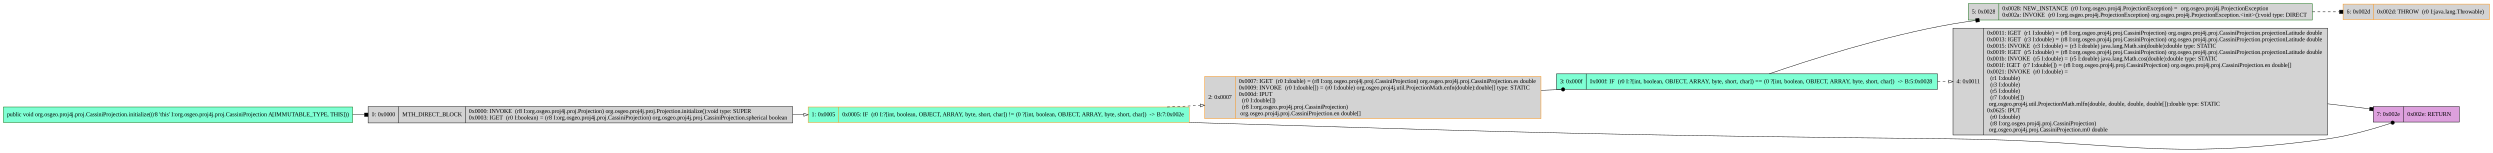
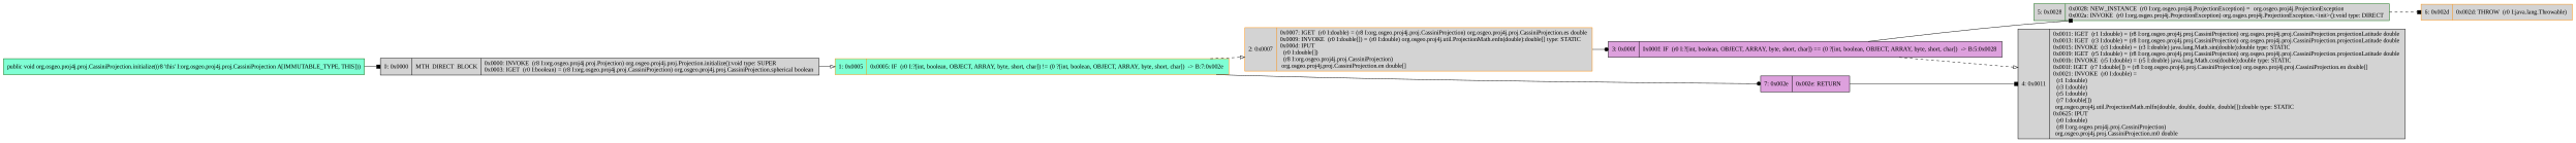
  digraph {
    fontname="Liberation Serif"
    rankdir=LR
    node [color=black fillcolor=lightgrey fontname="Liberation Serif" shape=record style=filled]
    edge [arrowhead=box fontname="Liberation Serif"]
    n1 [label="{0\:\ 0x0000|MTH_DIRECT_BLOCK\l|0x0000: INVOKE  (r8 I:org.osgeo.proj4j.proj.Projection) org.osgeo.proj4j.proj.Projection.initialize():void type: SUPER \l0x0003: IGET  (r0 I:boolean) = (r8 I:org.osgeo.proj4j.proj.CassiniProjection) org.osgeo.proj4j.proj.CassiniProjection.spherical boolean \l}"]
    n2 [color=darkorange fillcolor=aquamarine label="{1\:\ 0x0005|0x0005: IF  (r0 I:?[int, boolean, OBJECT, ARRAY, byte, short, char]) != (0 ?[int, boolean, OBJECT, ARRAY, byte, short, char])  \-\> B:7:0x002e \l}"]
    n3 [color=darkorange label="{2\:\ 0x0007|0x0007: IGET  (r0 I:double) = (r8 I:org.osgeo.proj4j.proj.CassiniProjection) org.osgeo.proj4j.proj.CassiniProjection.es double \l0x0009: INVOKE  (r0 I:double[]) = (r0 I:double) org.osgeo.proj4j.util.ProjectionMath.enfn(double):double[] type: STATIC \l0x000d: IPUT  \l  (r0 I:double[])\l  (r8 I:org.osgeo.proj4j.proj.CassiniProjection)\l org.osgeo.proj4j.proj.CassiniProjection.en double[] \l}"]
    n4 [fillcolor=plum label="{7\:\ 0x002e|0x002e: RETURN   \l}"]
-   n5 [fillcolor=aquamarine label="{3\:\ 0x000f|0x000f: IF  (r0 I:?[int, boolean, OBJECT, ARRAY, byte, short, char]) == (0 ?[int, boolean, OBJECT, ARRAY, byte, short, char])  \-\> B:5:0x0028 \l}"]
+   n5 [fillcolor=plum label="{3\:\ 0x000f|0x000f: IF  (r0 I:?[int, boolean, OBJECT, ARRAY, byte, short, char]) == (0 ?[int, boolean, OBJECT, ARRAY, byte, short, char])  \-\> B:5:0x0028 \l}"]
    n6 [label="{4\:\ 0x0011|0x0011: IGET  (r1 I:double) = (r8 I:org.osgeo.proj4j.proj.CassiniProjection) org.osgeo.proj4j.proj.CassiniProjection.projectionLatitude double \l0x0013: IGET  (r3 I:double) = (r8 I:org.osgeo.proj4j.proj.CassiniProjection) org.osgeo.proj4j.proj.CassiniProjection.projectionLatitude double \l0x0015: INVOKE  (r3 I:double) = (r3 I:double) java.lang.Math.sin(double):double type: STATIC \l0x0019: IGET  (r5 I:double) = (r8 I:org.osgeo.proj4j.proj.CassiniProjection) org.osgeo.proj4j.proj.CassiniProjection.projectionLatitude double \l0x001b: INVOKE  (r5 I:double) = (r5 I:double) java.lang.Math.cos(double):double type: STATIC \l0x001f: IGET  (r7 I:double[]) = (r8 I:org.osgeo.proj4j.proj.CassiniProjection) org.osgeo.proj4j.proj.CassiniProjection.en double[] \l0x0021: INVOKE  (r0 I:double) = \l  (r1 I:double)\l  (r3 I:double)\l  (r5 I:double)\l  (r7 I:double[])\l org.osgeo.proj4j.util.ProjectionMath.mlfn(double, double, double, double[]):double type: STATIC \l0x0625: IPUT  \l  (r0 I:double)\l  (r8 I:org.osgeo.proj4j.proj.CassiniProjection)\l org.osgeo.proj4j.proj.CassiniProjection.m0 double \l}"]
    n7 [color=darkgreen label="{5\:\ 0x0028|0x0028: NEW_INSTANCE  (r0 I:org.osgeo.proj4j.ProjectionException) =  org.osgeo.proj4j.ProjectionException \l0x002a: INVOKE  (r0 I:org.osgeo.proj4j.ProjectionException) org.osgeo.proj4j.ProjectionException.\<init\>():void type: DIRECT \l}"]
    n8 [color=darkorange label="{6\:\ 0x002d|0x002d: THROW  (r0 I:java.lang.Throwable) \l}"]
    n9 [color=darkgreen fillcolor=aquamarine label="{public void org.osgeo.proj4j.proj.CassiniProjection.initialize((r8 'this' I:org.osgeo.proj4j.proj.CassiniProjection A[IMMUTABLE_TYPE, THIS])) }"]
    n1 -> n2 [arrowhead=onormal]
    n2 -> n3 [arrowhead=onormal style=dashed]
    n2 -> n4 [arrowhead=dot]
    n3 -> n5 [arrowhead=dot]
    n5 -> n6 [arrowhead=onormal style=dashed]
    n5 -> n7
-   n6 -> n4
+   n4 -> n6
    n7 -> n8 [style=dashed]
    n9 -> n1
  }
